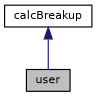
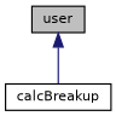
  digraph {
    rankdir=TB
    node [color=black fontname=Helvetica fontsize=10 shape=record]
    n1 [fillcolor=grey75 fontcolor=black height=0.2 label=user style=filled width=0.4]
    n2 [height=0.2 label=calcBreakup width=0.4]
-   n2 -> n1 [color=midnightblue dir=back fontname=Helvetica fontsize=10 labelfontname=Helvetica labelfontsize=10 style=solid]
+   n1 -> n2 [color=midnightblue dir=back fontname=Helvetica fontsize=10 labelfontname=Helvetica labelfontsize=10 style=solid]
  }
